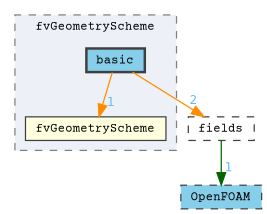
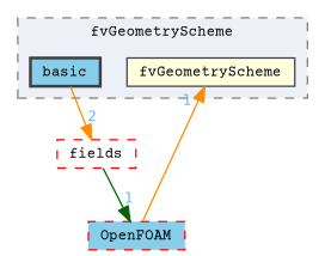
  digraph {
    compound=true
    fontname="Courier Prime"
    node [color=grey25 fillcolor=skyblue fontname="Courier Prime" fontsize=10 shape=box style="filled,dashed"]
    edge [color=darkorange fontcolor=steelblue1 fontname="Courier Prime" fontsize=10 headlabel=1 labeldistance=1.5 labelfontname=Helvetica labelfontsize=10]
    n1 [fillcolor=lightyellow height=0.2 label=fvGeometryScheme style=filled width=0.4]
    n2 [height=0.2 label=basic style="filled,bold" width=0.4]
-   n3 [fillcolor=white height=0.2 label=fields width=0.4]
-   n4 [height=0.2 label=OpenFOAM width=0.4]
+   n3 [color=red fillcolor=white height=0.2 label=fields width=0.4]
+   n4 [color=red height=0.2 label=OpenFOAM width=0.4]
    subgraph cluster_1 {
      bgcolor="#edf0f7"
      fontsize=10
      label=fvGeometryScheme
      pencolor=grey50
      style="filled,dashed"
      n1
      n2
    }
-   n2 -> n1
+   n4 -> n1
    n2 -> n3 [headlabel=2]
    n3 -> n4 [color=darkgreen]
  }
